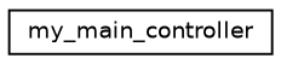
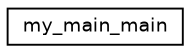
  digraph {
    rankdir=LR
-   n1 [color=black fillcolor=white fontname=Helvetica fontsize=10 height=0.2 label=my_main_controller shape=record style=filled width=0.4]
+   n1 [color=black fillcolor=white fontname=Helvetica fontsize=10 height=0.2 label=my_main_main shape=record style=filled width=0.4]
  }
